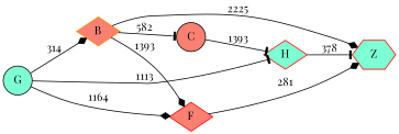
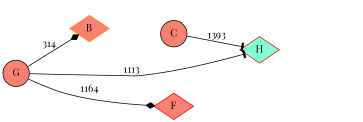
  digraph {
    fontname="Playfair Display"
    rankdir=LR
    node [color=red fillcolor=salmon fontname="Playfair Display" shape=diamond style=filled]
    edge [arrowhead=diamond fontname="Playfair Display"]
    B [color=darkorange]
-   Z [fillcolor=aquamarine shape=hexagon]
    C [color=black shape=circle]
    F
    H [fillcolor=aquamarine]
-   G [color=black fillcolor=aquamarine shape=circle]
-   B -> Z [label=2225]
-   B -> C [arrowhead=tee label=582]
-   B -> F [label=1393]
+   G [color=black shape=circle]
    C -> H [arrowhead=tee label=1393]
-   F -> Z [label=281]
-   H -> Z [arrowhead=tee label=378]
    G -> B [label=314]
    G -> F [label=1164]
    G -> H [arrowhead=tee label=1113]
  }
